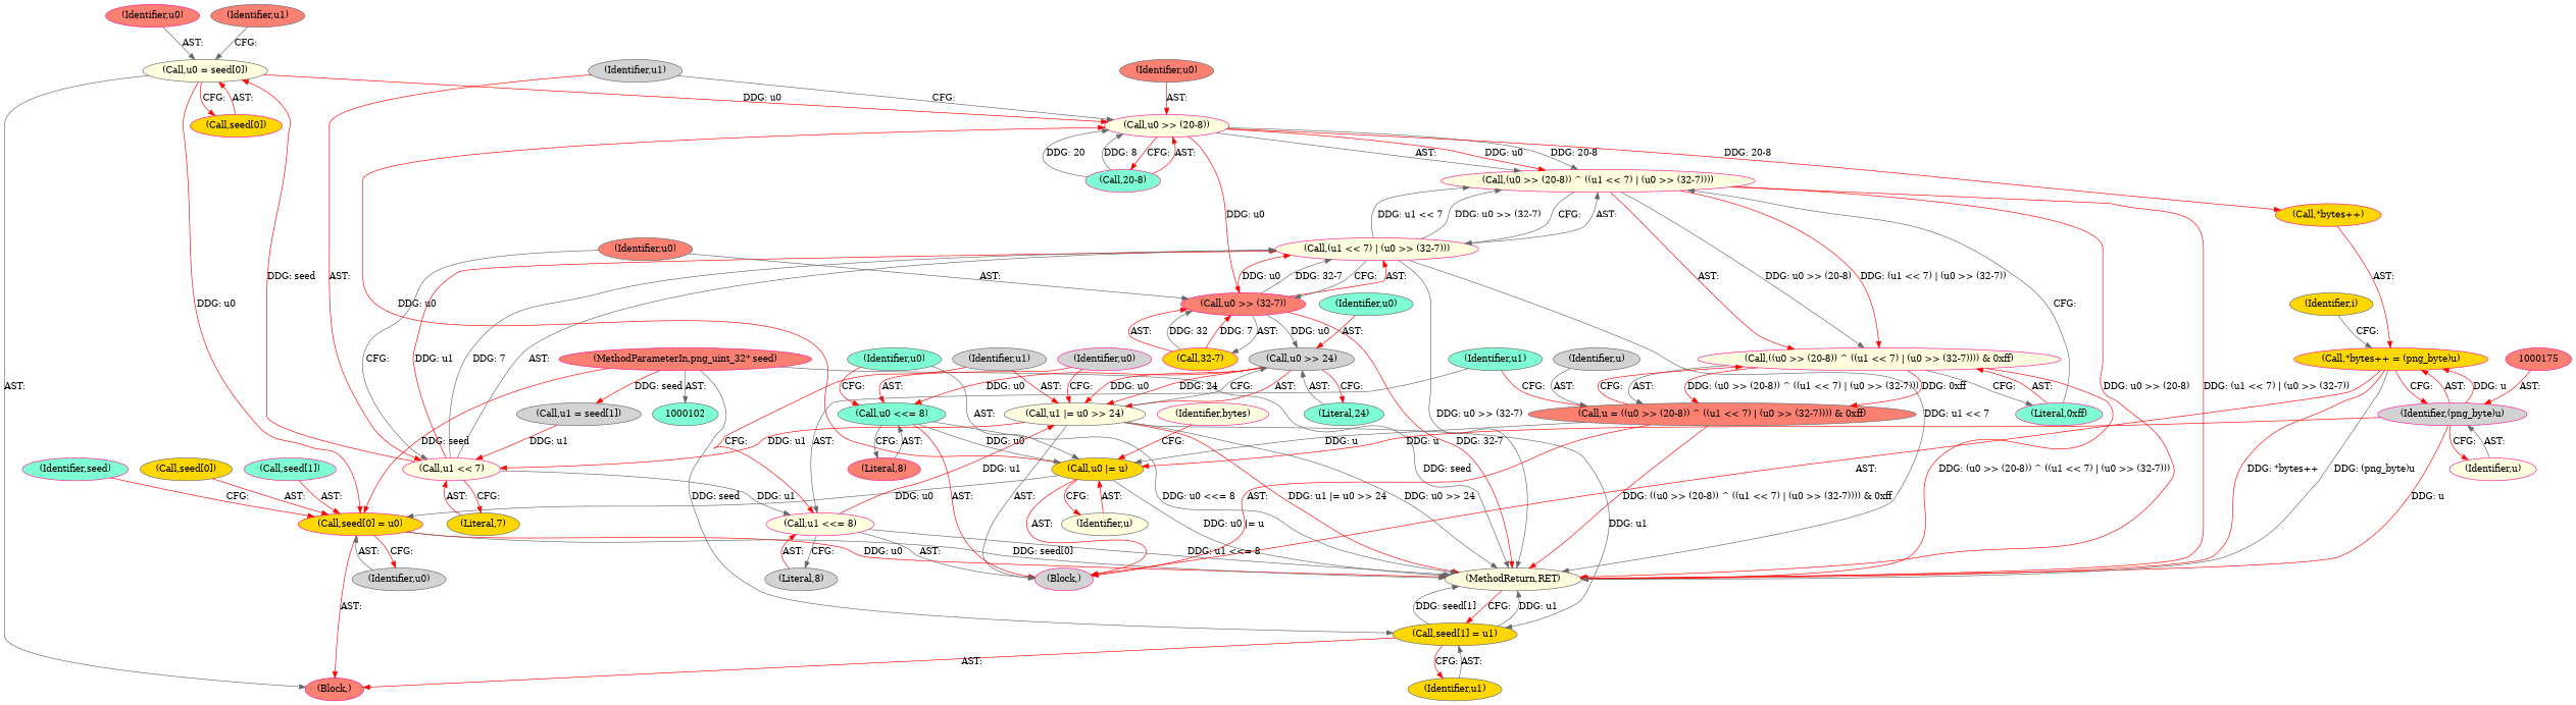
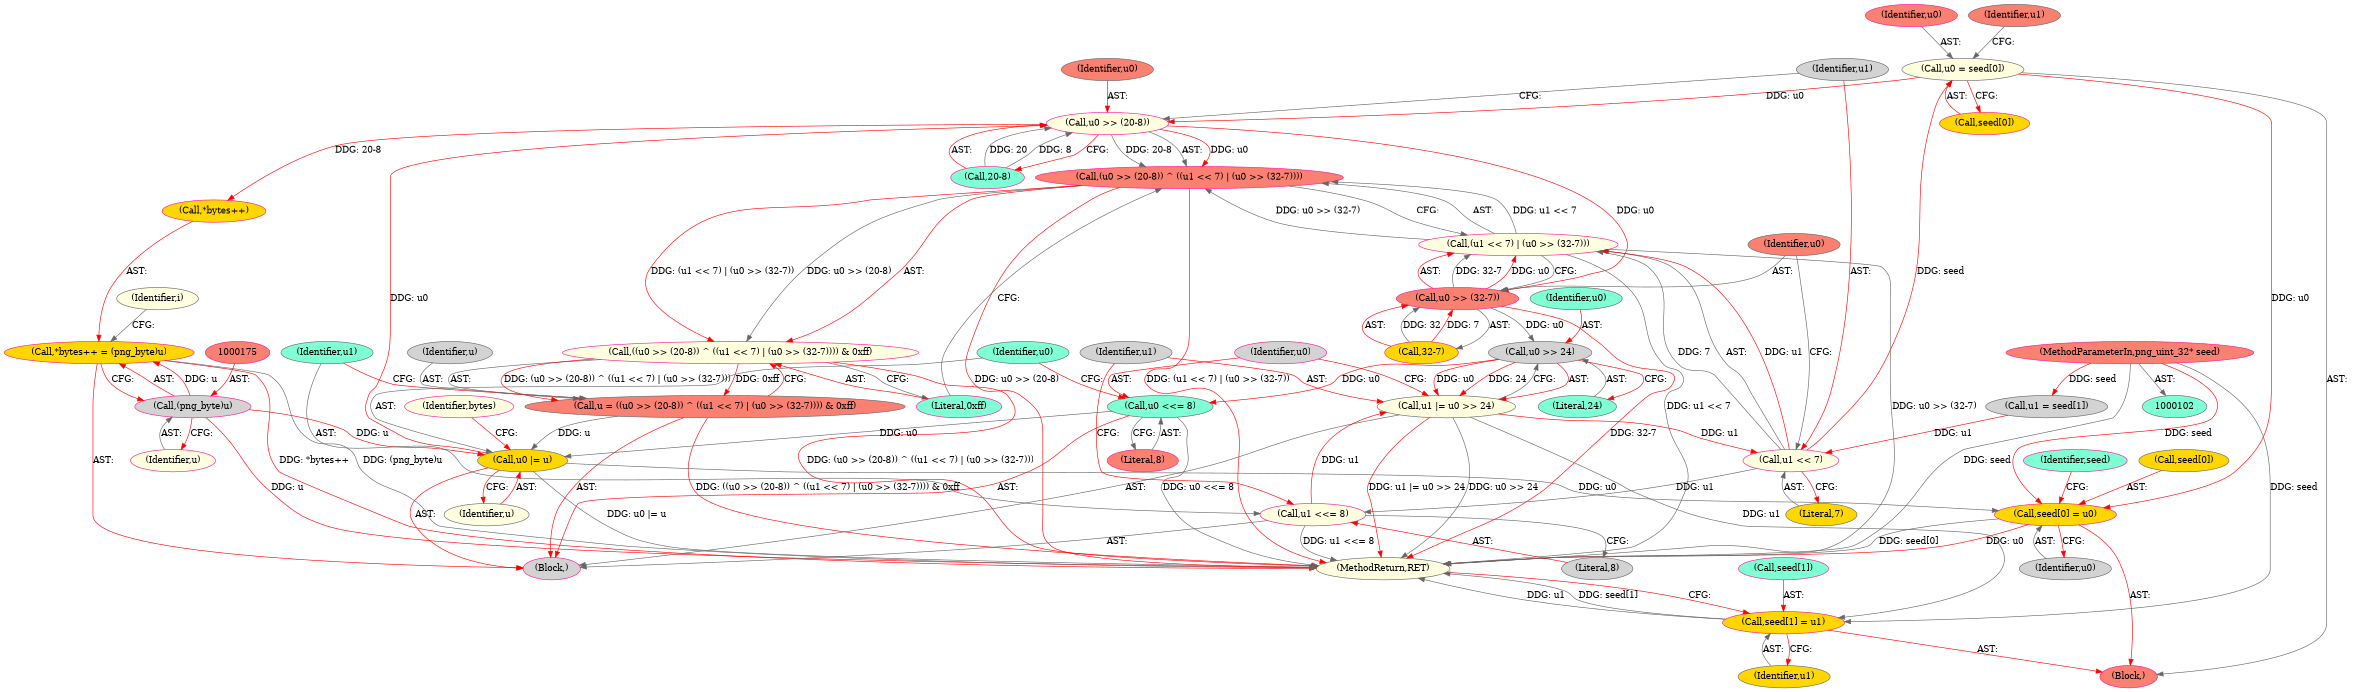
  digraph {
    node [color=gray40 fillcolor=lightyellow style=filled]
    edge [color=red]
    n1 [label="(Call,u0 = seed[0])"]
    n2 [color=deeppink label="(Call,u0 >> (20-8))"]
    n3 [color=deeppink fillcolor=gold label="(Call,seed[0] = u0)"]
    n4 [color=deeppink fillcolor=salmon label="(Block,)"]
    n5 [color=deeppink fillcolor=gold label="(Call,seed[0])"]
-   n6 [color=deeppink label="(Call,(u0 >> (20-8)) ^ ((u1 << 7) | (u0 >> (32-7))))"]
+   n6 [color=deeppink fillcolor=salmon label="(Call,(u0 >> (20-8)) ^ ((u1 << 7) | (u0 >> (32-7))))"]
    n7 [color=deeppink fillcolor=salmon label="(Call,u0 >> (32-7))"]
    n8 [color=deeppink fillcolor=aquamarine label="(Call,20-8)"]
    n9 [color=deeppink fillcolor=gold label="(Call,*bytes++)"]
    n10 [label="(MethodReturn,RET)"]
    n11 [fillcolor=lightgrey label="(Identifier,u0)"]
    n12 [color=deeppink fillcolor=salmon label="(MethodParameterIn,png_uint_32* seed)"]
-   n13 [fillcolor=gold label="(Call,seed[1] = u1)"]
+   n13 [color=deeppink fillcolor=gold label="(Call,seed[1] = u1)"]
    n14 [fillcolor=lightgrey label="(Call,u1 = seed[1])"]
    1000102 [fillcolor=aquamarine]
    n16 [fillcolor=gold label="(Identifier,u1)"]
    n17 [color=deeppink label="(Call,u1 << 7)"]
    n18 [color=deeppink label="(Call,((u0 >> (20-8)) ^ ((u1 << 7) | (u0 >> (32-7)))) & 0xff)"]
    n19 [color=deeppink label="(Call,(u1 << 7) | (u0 >> (32-7)))"]
    n20 [fillcolor=lightgrey label="(Call,u0 >> 24)"]
    n21 [color=deeppink fillcolor=gold label="(Call,32-7)"]
    n22 [fillcolor=salmon label="(Call,u = ((u0 >> (20-8)) ^ ((u1 << 7) | (u0 >> (32-7)))) & 0xff)"]
    n23 [color=deeppink fillcolor=aquamarine label="(Literal,0xff)"]
    n24 [fillcolor=gold label="(Call,u0 |= u)"]
    n25 [color=deeppink fillcolor=lightgrey label="(Block,)"]
    n26 [label="(Identifier,u)"]
-   n27 [color=deeppink fillcolor=lightgrey label="(Identifier,(png_byte)u)"]
+   n27 [color=deeppink fillcolor=lightgrey label="(Call,(png_byte)u)"]
    n28 [color=deeppink fillcolor=gold label="(Call,*bytes++ = (png_byte)u)"]
    n29 [color=deeppink label="(Identifier,u)"]
    n30 [label="(Call,u1 |= u0 >> 24)"]
    n31 [fillcolor=aquamarine label="(Call,u0 <<= 8)"]
    n32 [fillcolor=aquamarine label="(Literal,24)"]
    n33 [color=deeppink fillcolor=salmon label="(Literal,8)"]
    n34 [color=deeppink label="(Call,u1 <<= 8)"]
    n35 [fillcolor=gold label="(Literal,7)"]
    n36 [fillcolor=lightgrey label="(Literal,8)"]
    n37 [color=deeppink fillcolor=salmon label="(Identifier,u0)"]
    n38 [fillcolor=salmon label="(Identifier,u0)"]
    n39 [fillcolor=aquamarine label="(Identifier,u0)"]
    n40 [fillcolor=lightgrey label="(Identifier,u1)"]
    n41 [color=deeppink fillcolor=aquamarine label="(Identifier,seed)"]
    n42 [color=deeppink fillcolor=lightgrey label="(Identifier,u0)"]
    n43 [fillcolor=gold label="(Call,seed[0])"]
    n44 [fillcolor=aquamarine label="(Identifier,u1)"]
    n45 [fillcolor=salmon label="(Identifier,u1)"]
    n46 [fillcolor=lightgrey label="(Identifier,u1)"]
    n47 [color=deeppink label="(Identifier,bytes)"]
    n48 [color=deeppink fillcolor=aquamarine label="(Call,seed[1])"]
    n49 [fillcolor=lightgrey label="(Identifier,u)"]
-   n50 [fillcolor=gold label="(Identifier,i)"]
+   n50 [label="(Identifier,i)"]
    n51 [fillcolor=salmon label="(Identifier,u0)"]
    n52 [fillcolor=aquamarine label="(Identifier,u0)"]
    1000175 [color=deeppink fillcolor=salmon]
    n1 -> n2 [label="DDG: u0"]
    n1 -> n3 [label="DDG: u0"]
    n1 -> n4 [color=gray40 label="AST: "]
    n1 -> n5 [label="CFG: "]
    n2 -> n6 [color=gray40 label="AST: "]
    n2 -> n6 [label="DDG: u0"]
    n2 -> n6 [color=gray40 label="DDG: 20-8"]
    n2 -> n7 [label="DDG: u0"]
    n2 -> n8 [label="CFG: "]
    n2 -> n9 [label="DDG: 20-8"]
    n3 -> n4 [label="AST: "]
    n3 -> n10 [label="DDG: u0"]
    n3 -> n10 [color=gray40 label="DDG: seed[0]"]
    n3 -> n11 [label="CFG: "]
    n5 -> n1 [label="AST: "]
    n6 -> n10 [label="DDG: (u1 << 7) | (u0 >> (32-7))"]
    n6 -> n10 [label="DDG: u0 >> (20-8)"]
    n6 -> n18 [label="AST: "]
    n6 -> n18 [color=gray40 label="DDG: u0 >> (20-8)"]
    n6 -> n18 [label="DDG: (u1 << 7) | (u0 >> (32-7))"]
    n6 -> n19 [color=gray40 label="CFG: "]
    n7 -> n10 [label="DDG: 32-7"]
    n7 -> n19 [label="AST: "]
    n7 -> n19 [label="DDG: u0"]
    n7 -> n19 [color=gray40 label="DDG: 32-7"]
    n7 -> n20 [color=gray40 label="DDG: u0"]
    n7 -> n21 [color=gray40 label="AST: "]
    n8 -> n2 [label="AST: "]
    n8 -> n2 [color=gray40 label="DDG: 20"]
    n8 -> n2 [color=gray40 label="DDG: 8"]
    n9 -> n28 [label="AST: "]
    n10 -> n13 [label="CFG: "]
    n11 -> n3 [color=gray40 label="AST: "]
    n12 -> n3 [label="DDG: seed"]
    n12 -> n10 [color=gray40 label="DDG: seed"]
    n12 -> n13 [color=gray40 label="DDG: seed"]
    n12 -> n14 [label="DDG: seed"]
    n12 -> 1000102 [color=gray40 label="AST: "]
    n13 -> n4 [label="AST: "]
    n13 -> n10 [color=gray40 label="DDG: u1"]
    n13 -> n10 [color=gray40 label="DDG: seed[1]"]
    n13 -> n16 [label="CFG: "]
    n14 -> n17 [label="DDG: u1"]
    n16 -> n13 [color=gray40 label="AST: "]
    n17 -> n1 [label="DDG: seed"]
    n17 -> n19 [color=gray40 label="AST: "]
    n17 -> n19 [label="DDG: u1"]
    n17 -> n19 [color=gray40 label="DDG: 7"]
    n17 -> n34 [color=gray40 label="DDG: u1"]
    n17 -> n35 [label="CFG: "]
    n18 -> n10 [label="DDG: (u0 >> (20-8)) ^ ((u1 << 7) | (u0 >> (32-7)))"]
    n18 -> n22 [color=gray40 label="AST: "]
    n18 -> n22 [label="DDG: (u0 >> (20-8)) ^ ((u1 << 7) | (u0 >> (32-7)))"]
    n18 -> n22 [label="DDG: 0xff"]
    n18 -> n23 [color=gray40 label="CFG: "]
    n19 -> n6 [color=gray40 label="AST: "]
    n19 -> n6 [color=gray40 label="DDG: u1 << 7"]
    n19 -> n6 [color=gray40 label="DDG: u0 >> (32-7)"]
    n19 -> n7 [color=gray40 label="CFG: "]
    n19 -> n10 [color=gray40 label="DDG: u0 >> (32-7)"]
    n19 -> n10 [color=gray40 label="DDG: u1 << 7"]
    n20 -> n30 [label="AST: "]
    n20 -> n30 [label="DDG: u0"]
    n20 -> n30 [label="DDG: 24"]
    n20 -> n31 [label="DDG: u0"]
    n20 -> n32 [label="CFG: "]
    n21 -> n7 [label="AST: "]
    n21 -> n7 [color=gray40 label="DDG: 32"]
    n21 -> n7 [label="DDG: 7"]
    n22 -> n10 [label="DDG: ((u0 >> (20-8)) ^ ((u1 << 7) | (u0 >> (32-7)))) & 0xff"]
    n22 -> n18 [label="CFG: "]
    n22 -> n24 [color=gray40 label="DDG: u"]
    n22 -> n25 [label="AST: "]
    n23 -> n6 [color=gray40 label="CFG: "]
    n23 -> n18 [label="AST: "]
    n24 -> n2 [label="DDG: u0"]
    n24 -> n3 [color=gray40 label="DDG: u0"]
    n24 -> n10 [color=gray40 label="DDG: u0 |= u"]
    n24 -> n25 [label="AST: "]
    n24 -> n26 [label="CFG: "]
    n26 -> n24 [label="AST: "]
    n27 -> n10 [label="DDG: u"]
    n27 -> n24 [label="DDG: u"]
    n27 -> n28 [label="AST: "]
    n27 -> n28 [label="DDG: u"]
    n27 -> n29 [label="CFG: "]
    n28 -> n10 [label="DDG: *bytes++"]
    n28 -> n10 [color=gray40 label="DDG: (png_byte)u"]
    n28 -> n25 [label="AST: "]
    n28 -> n27 [label="CFG: "]
    n29 -> n27 [color=gray40 label="AST: "]
    n30 -> n10 [label="DDG: u1 |= u0 >> 24"]
    n30 -> n10 [color=gray40 label="DDG: u0 >> 24"]
    n30 -> n13 [color=gray40 label="DDG: u1"]
    n30 -> n17 [label="DDG: u1"]
    n30 -> n20 [color=gray40 label="CFG: "]
    n30 -> n25 [color=gray40 label="AST: "]
    n31 -> n10 [color=gray40 label="DDG: u0 <<= 8"]
    n31 -> n24 [color=gray40 label="DDG: u0"]
    n31 -> n25 [label="AST: "]
    n31 -> n33 [color=gray40 label="CFG: "]
    n32 -> n20 [color=gray40 label="AST: "]
    n33 -> n31 [color=gray40 label="AST: "]
    n34 -> n10 [color=gray40 label="DDG: u1 <<= 8"]
    n34 -> n25 [color=gray40 label="AST: "]
    n34 -> n30 [label="DDG: u1"]
    n34 -> n36 [color=gray40 label="CFG: "]
-   n35 -> n17 [label="AST: "]
+   n35 -> n17 [color=gray40 label="AST: "]
    n36 -> n34 [label="AST: "]
    n37 -> n1 [color=gray40 label="AST: "]
    n38 -> n7 [color=gray40 label="AST: "]
    n38 -> n17 [color=gray40 label="CFG: "]
    n39 -> n20 [label="AST: "]
    n40 -> n30 [label="AST: "]
    n40 -> n34 [label="CFG: "]
    n41 -> n3 [label="CFG: "]
    n42 -> n30 [label="CFG: "]
    n42 -> n31 [label="AST: "]
    n43 -> n3 [label="AST: "]
    n44 -> n22 [label="CFG: "]
    n44 -> n34 [color=gray40 label="AST: "]
    n45 -> n1 [color=gray40 label="CFG: "]
    n46 -> n2 [color=gray40 label="CFG: "]
    n46 -> n17 [label="AST: "]
    n47 -> n24 [label="CFG: "]
-   n48 -> n3 [label="AST: "]
+   n48 -> n13 [label="AST: "]
    n49 -> n22 [color=gray40 label="AST: "]
    n50 -> n28 [color=gray40 label="CFG: "]
    n51 -> n2 [label="AST: "]
    n52 -> n24 [color=gray40 label="AST: "]
    n52 -> n31 [label="CFG: "]
    1000175 -> n27 [label="AST: "]
  }
